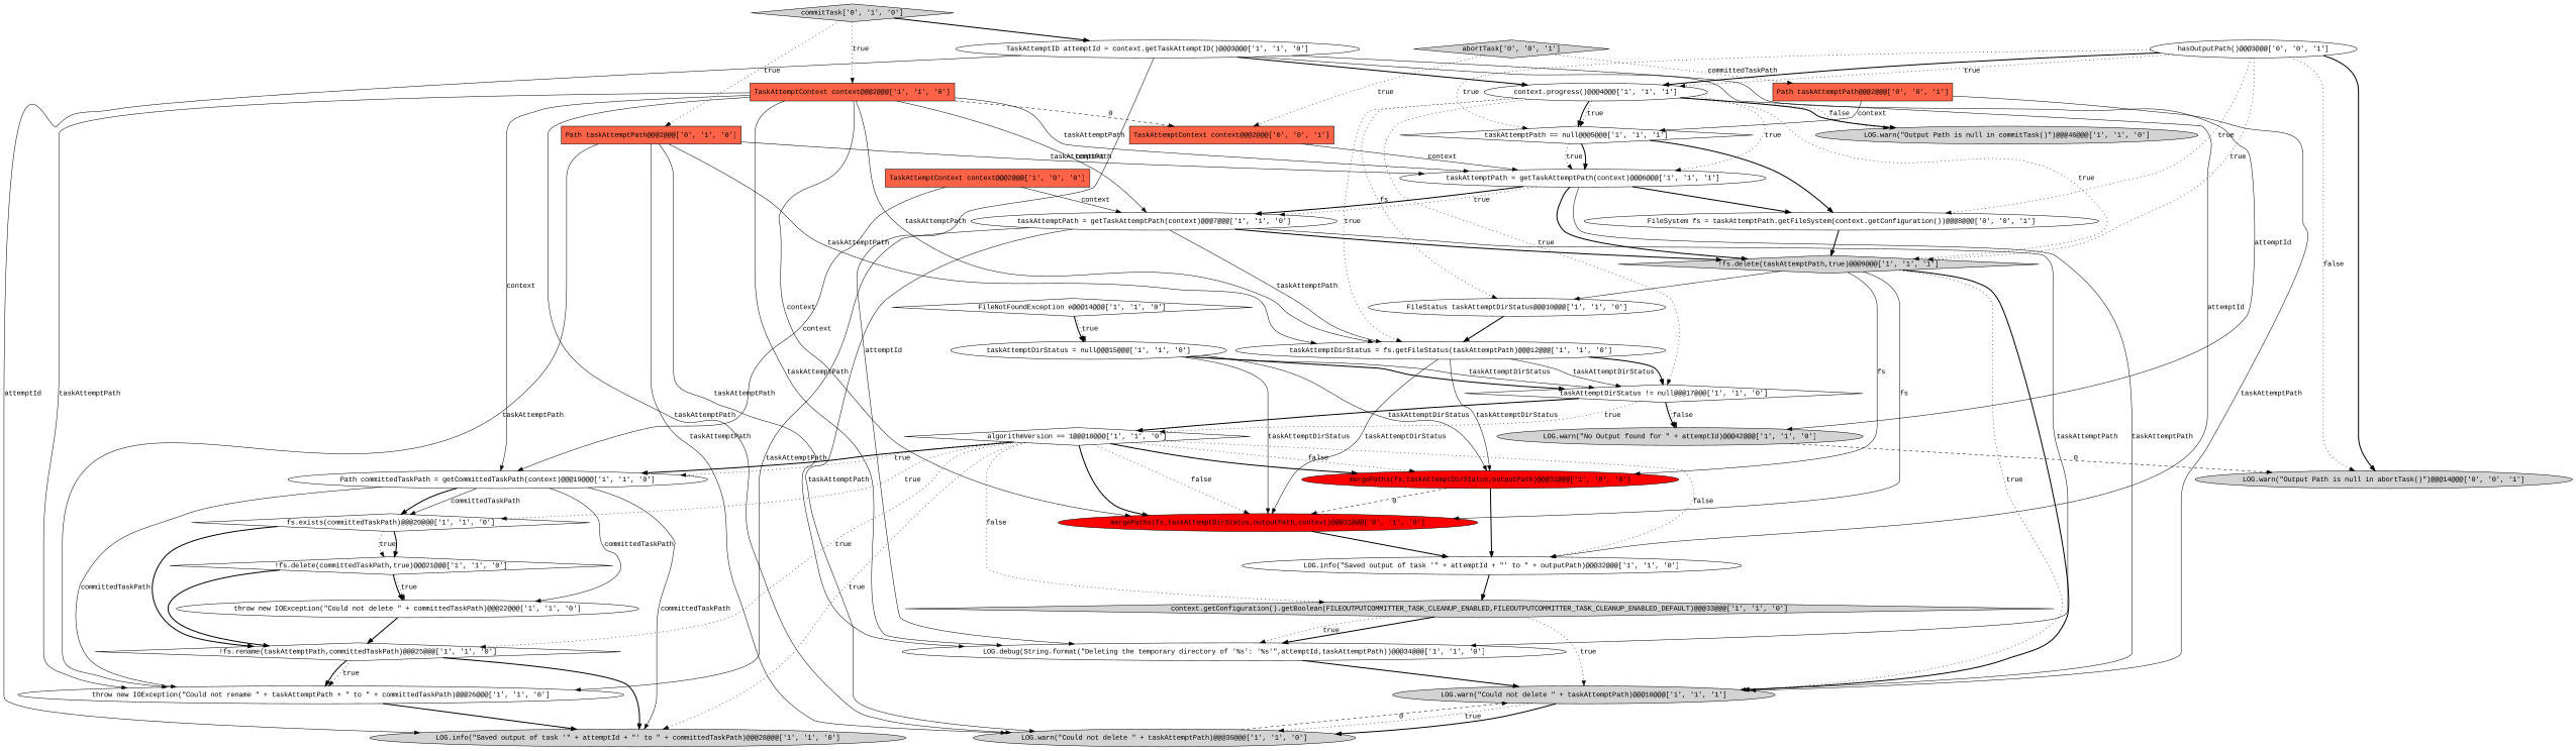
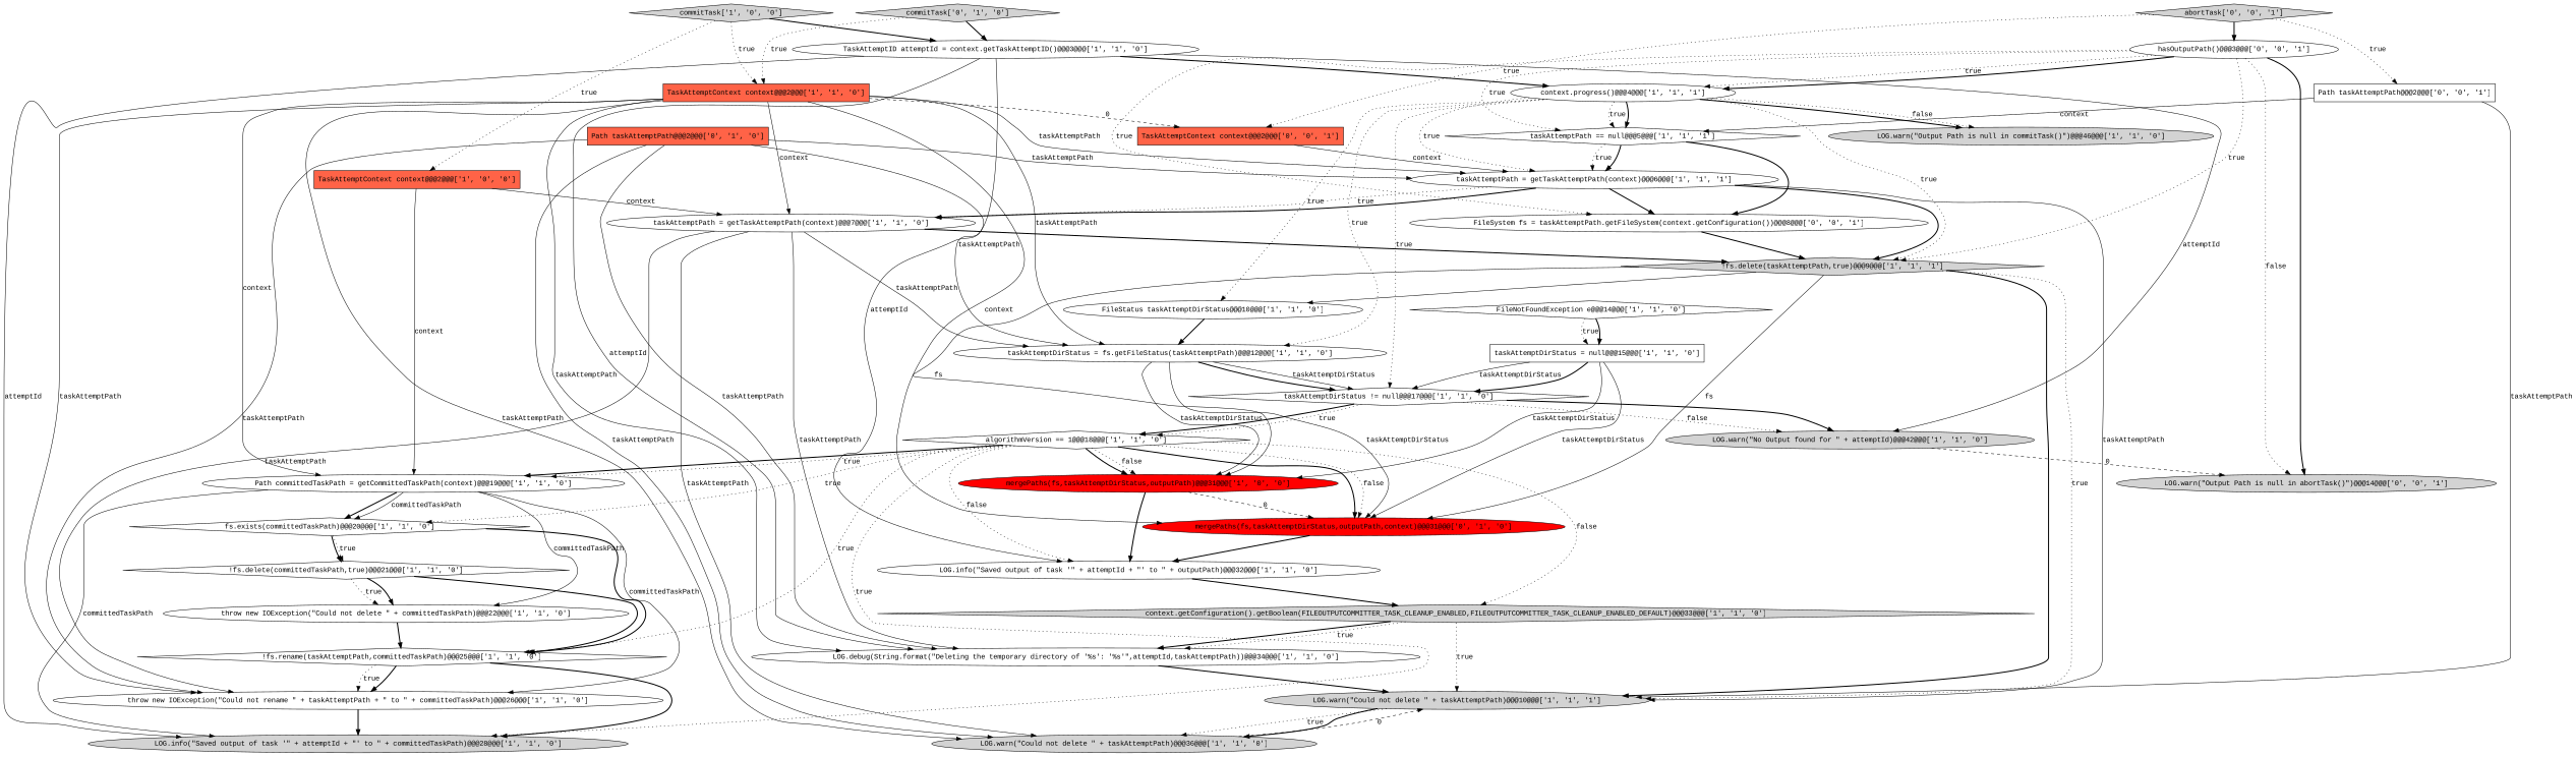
  digraph {
    fontname="Liberation Mono"
    node [fillcolor=white fontname="Liberation Mono" shape=ellipse style=filled]
    edge [fontname="Liberation Mono" style=bold]
+   n1 [fillcolor=lightgray label="commitTask['1', '0', '0']" shape=diamond]
    n2 [fillcolor=tomato label="TaskAttemptContext context@@@2@@@['1', '0', '0']" shape=box]
    n3 [label="TaskAttemptID attemptId = context.getTaskAttemptID()@@@3@@@['1', '1', '0']"]
    n4 [fillcolor=tomato label="TaskAttemptContext context@@@2@@@['1', '1', '0']" shape=box]
    n5 [label="taskAttemptPath = getTaskAttemptPath(context)@@@7@@@['1', '1', '0']"]
    n6 [label="Path committedTaskPath = getCommittedTaskPath(context)@@@19@@@['1', '1', '0']"]
    n7 [label="LOG.info(\"Saved output of task '\" + attemptId + \"' to \" + outputPath)@@@32@@@['1', '1', '0']"]
    n8 [fillcolor=lightgray label="LOG.info(\"Saved output of task '\" + attemptId + \"' to \" + committedTaskPath)@@@28@@@['1', '1', '0']"]
    n9 [label="LOG.debug(String.format(\"Deleting the temporary directory of '%s': '%s'\",attemptId,taskAttemptPath))@@@34@@@['1', '1', '0']"]
    n10 [fillcolor=lightgray label="LOG.warn(\"No Output found for \" + attemptId)@@@42@@@['1', '1', '0']"]
    n11 [label="context.progress()@@@4@@@['1', '1', '1']"]
    n12 [fillcolor=red label="mergePaths(fs,taskAttemptDirStatus,outputPath,context)@@@31@@@['0', '1', '0']"]
    n13 [label="throw new IOException(\"Could not rename \" + taskAttemptPath + \" to \" + committedTaskPath)@@@26@@@['1', '1', '0']"]
    n14 [label="taskAttemptDirStatus = fs.getFileStatus(taskAttemptPath)@@@12@@@['1', '1', '0']"]
    n15 [label="taskAttemptPath = getTaskAttemptPath(context)@@@6@@@['1', '1', '1']"]
    n16 [fillcolor=lightgray label="LOG.warn(\"Could not delete \" + taskAttemptPath)@@@36@@@['1', '1', '0']"]
    n17 [fillcolor=tomato label="TaskAttemptContext context@@@2@@@['0', '0', '1']" shape=box]
    n18 [fillcolor=lightgray label="context.getConfiguration().getBoolean(FILEOUTPUTCOMMITTER_TASK_CLEANUP_ENABLED,FILEOUTPUTCOMMITTER_TASK_CLEANUP_ENABLED_DEFAULT)@@@33@@@['1', '1', '0']" shape=diamond]
    n19 [fillcolor=lightgray label="LOG.warn(\"Could not delete \" + taskAttemptPath)@@@10@@@['1', '1', '1']"]
    n20 [label="!fs.delete(committedTaskPath,true)@@@21@@@['1', '1', '0']" shape=diamond]
    n21 [label="!fs.rename(taskAttemptPath,committedTaskPath)@@@25@@@['1', '1', '0']" shape=diamond]
    n22 [label="throw new IOException(\"Could not delete \" + committedTaskPath)@@@22@@@['1', '1', '0']"]
    n23 [fillcolor=lightgray label="LOG.warn(\"Output Path is null in abortTask()\")@@@14@@@['0', '0', '1']"]
    n24 [fillcolor=lightgray label="!fs.delete(taskAttemptPath,true)@@@9@@@['1', '1', '1']" shape=diamond]
    n25 [label="fs.exists(committedTaskPath)@@@20@@@['1', '1', '0']" shape=diamond]
-   n26 [label="taskAttemptDirStatus = null@@@15@@@['1', '1', '0']"]
+   n26 [label="taskAttemptDirStatus = null@@@15@@@['1', '1', '0']" shape=box]
    n27 [fillcolor=red label="mergePaths(fs,taskAttemptDirStatus,outputPath)@@@31@@@['1', '0', '0']"]
    n28 [label="taskAttemptDirStatus != null@@@17@@@['1', '1', '0']" shape=diamond]
    n29 [label="algorithmVersion == 1@@@18@@@['1', '1', '0']" shape=diamond]
    n30 [fillcolor=tomato label="Path taskAttemptPath@@@2@@@['0', '1', '0']" shape=box]
    n31 [label="FileSystem fs = taskAttemptPath.getFileSystem(context.getConfiguration())@@@8@@@['0', '0', '1']"]
    n32 [label="FileStatus taskAttemptDirStatus@@@10@@@['1', '1', '0']"]
    n33 [fillcolor=lightgray label="LOG.warn(\"Output Path is null in commitTask()\")@@@46@@@['1', '1', '0']"]
    n34 [fillcolor=lightgray label="commitTask['0', '1', '0']" shape=diamond]
    n35 [fillcolor=lightgray label="abortTask['0', '0', '1']" shape=diamond]
    n36 [label="hasOutputPath()@@@3@@@['0', '0', '1']"]
-   n37 [fillcolor=tomato label="Path taskAttemptPath@@@2@@@['0', '0', '1']" shape=box]
+   n37 [label="Path taskAttemptPath@@@2@@@['0', '0', '1']" shape=box]
    n38 [label="taskAttemptPath == null@@@5@@@['1', '1', '1']" shape=diamond]
    n39 [label="FileNotFoundException e@@@14@@@['1', '1', '0']" shape=diamond]
+   n1 -> n2 [label=true style=dotted]
+   n1 -> n3
+   n1 -> n4 [label=true style=dotted]
    n2 -> n5 [label=context style=solid]
    n2 -> n6 [label=context style=solid]
    n3 -> n7 [label=attemptId style=solid]
    n3 -> n8 [label=attemptId style=solid]
    n3 -> n9 [label=attemptId style=solid]
    n3 -> n10 [label=attemptId style=solid]
    n3 -> n11
    n4 -> n5 [label=context style=solid]
    n4 -> n6 [label=context style=solid]
    n4 -> n9 [label=taskAttemptPath style=solid]
    n4 -> n12 [label=context style=solid]
    n4 -> n13 [label=taskAttemptPath style=solid]
    n4 -> n14 [label=taskAttemptPath style=solid]
    n4 -> n15 [label=taskAttemptPath style=solid]
    n4 -> n16 [label=taskAttemptPath style=solid]
    n4 -> n17 [label=0 style=dashed]
    n5 -> n9 [label=taskAttemptPath style=solid]
    n5 -> n13 [label=taskAttemptPath style=solid]
    n5 -> n14 [label=taskAttemptPath style=solid]
    n5 -> n16 [label=taskAttemptPath style=solid]
    n5 -> n24
    n6 -> n8 [label=committedTaskPath style=solid]
    n6 -> n13 [label=committedTaskPath style=solid]
    n6 -> n22 [label=committedTaskPath style=solid]
    n6 -> n25
    n6 -> n25 [label=committedTaskPath style=solid]
    n7 -> n18
    n9 -> n19
    n10 -> n23 [label=0 style=dashed]
    n11 -> n14 [label=true style=dotted]
    n11 -> n15 [label=true style=dotted]
    n11 -> n24 [label=true style=dotted]
    n11 -> n28 [label=true style=dotted]
-   n11 -> n32 [label=fs style=dotted]
+   n11 -> n32 [label=true style=dotted]
    n11 -> n33
    n11 -> n33 [label=false style=dotted]
    n11 -> n38
    n11 -> n38 [label=true style=dotted]
    n12 -> n7
    n13 -> n8
    n14 -> n12 [label=taskAttemptDirStatus style=solid]
    n14 -> n27 [label=taskAttemptDirStatus style=solid]
    n14 -> n28 [label=taskAttemptDirStatus style=solid]
    n14 -> n28
    n15 -> n5
    n15 -> n5 [label=true style=dotted]
    n15 -> n19 [label=taskAttemptPath style=solid]
    n15 -> n24
    n15 -> n31
    n16 -> n19 [label=0 style=dashed]
    n17 -> n15 [label=context style=solid]
    n18 -> n9
    n18 -> n9 [label=true style=dotted]
    n18 -> n19 [label=true style=dotted]
    n19 -> n16 [label=true style=dotted]
    n19 -> n16
    n20 -> n21
    n20 -> n22 [label=true style=dotted]
    n20 -> n22
    n21 -> n8
    n21 -> n13
    n21 -> n13 [label=true style=dotted]
    n22 -> n21
    n24 -> n12 [label=fs style=solid]
    n24 -> n19 [label=true style=dotted]
    n24 -> n19
    n24 -> n27 [label=fs style=solid]
    n24 -> n32 [style=solid]
    n25 -> n20 [label=true style=dotted]
    n25 -> n20
    n25 -> n21
    n26 -> n12 [label=taskAttemptDirStatus style=solid]
    n26 -> n27 [label=taskAttemptDirStatus style=solid]
    n26 -> n28 [label=taskAttemptDirStatus style=solid]
    n26 -> n28
    n27 -> n7
    n27 -> n12 [label=0 style=dashed]
    n28 -> n10
    n28 -> n10 [label=false style=dotted]
    n28 -> n29
    n28 -> n29 [label=true style=dotted]
    n29 -> n6
    n29 -> n6 [label=true style=dotted]
    n29 -> n7 [label=false style=dotted]
    n29 -> n8 [label=true style=dotted]
    n29 -> n12
    n29 -> n12 [label=false style=dotted]
    n29 -> n18 [label=false style=dotted]
    n29 -> n21 [label=true style=dotted]
    n29 -> n25 [label=true style=dotted]
    n29 -> n27
    n29 -> n27 [label=false style=dotted]
    n30 -> n9 [label=taskAttemptPath style=solid]
    n30 -> n13 [label=taskAttemptPath style=solid]
    n30 -> n14 [label=taskAttemptPath style=solid]
    n30 -> n15 [label=taskAttemptPath style=solid]
    n30 -> n16 [label=taskAttemptPath style=solid]
    n31 -> n24
    n32 -> n14
    n34 -> n3
    n34 -> n4 [label=true style=dotted]
-   n34 -> n30 [label=true style=dotted]
    n35 -> n17 [label=true style=dotted]
-   n35 -> n37 [label=committedTaskPath style=dotted]
+   n35 -> n36
+   n35 -> n37 [label=true style=dotted]
    n36 -> n11 [label=true style=dotted]
    n36 -> n11
    n36 -> n23
    n36 -> n23 [label=false style=dotted]
    n36 -> n24 [label=true style=dotted]
    n36 -> n31 [label=true style=dotted]
    n36 -> n38 [label=true style=dotted]
    n37 -> n19 [label=taskAttemptPath style=solid]
    n37 -> n38 [label=context style=solid]
    n38 -> n15
    n38 -> n15 [label=true style=dotted]
    n38 -> n31
    n39 -> n26 [label=true style=dotted]
    n39 -> n26
  }
